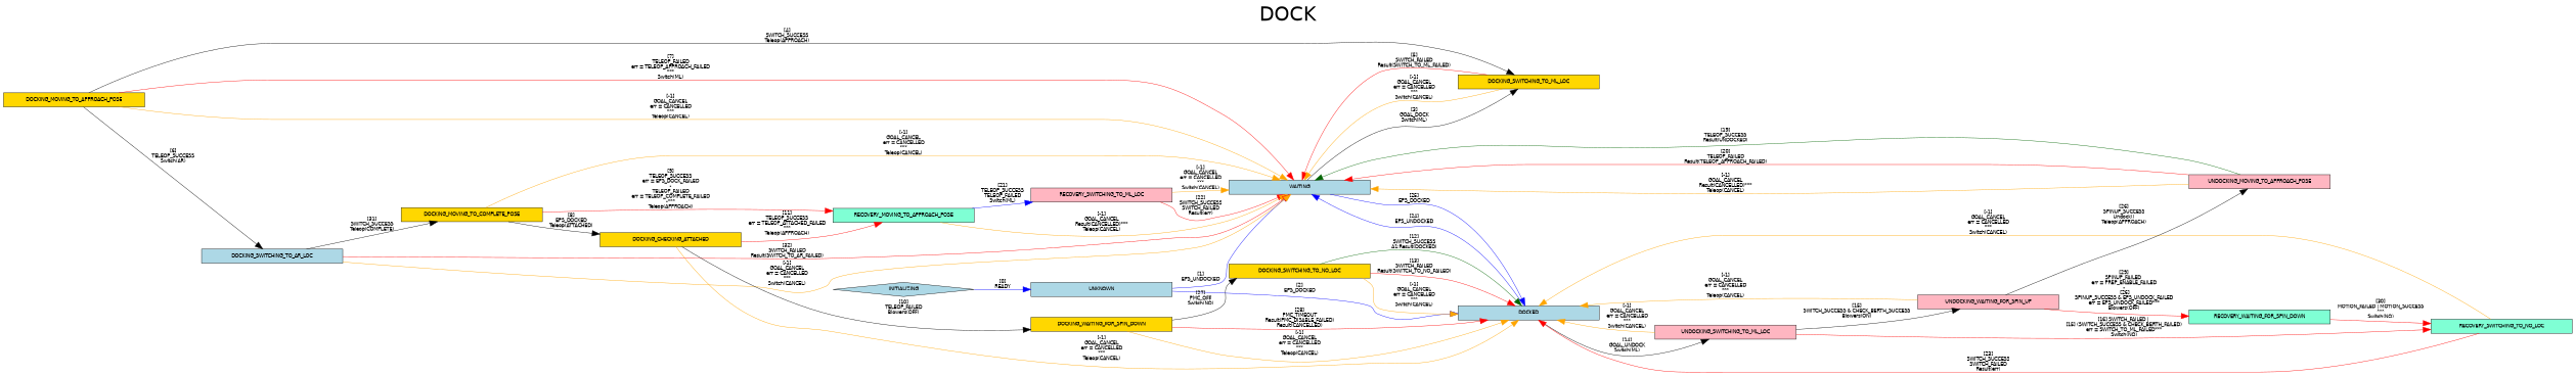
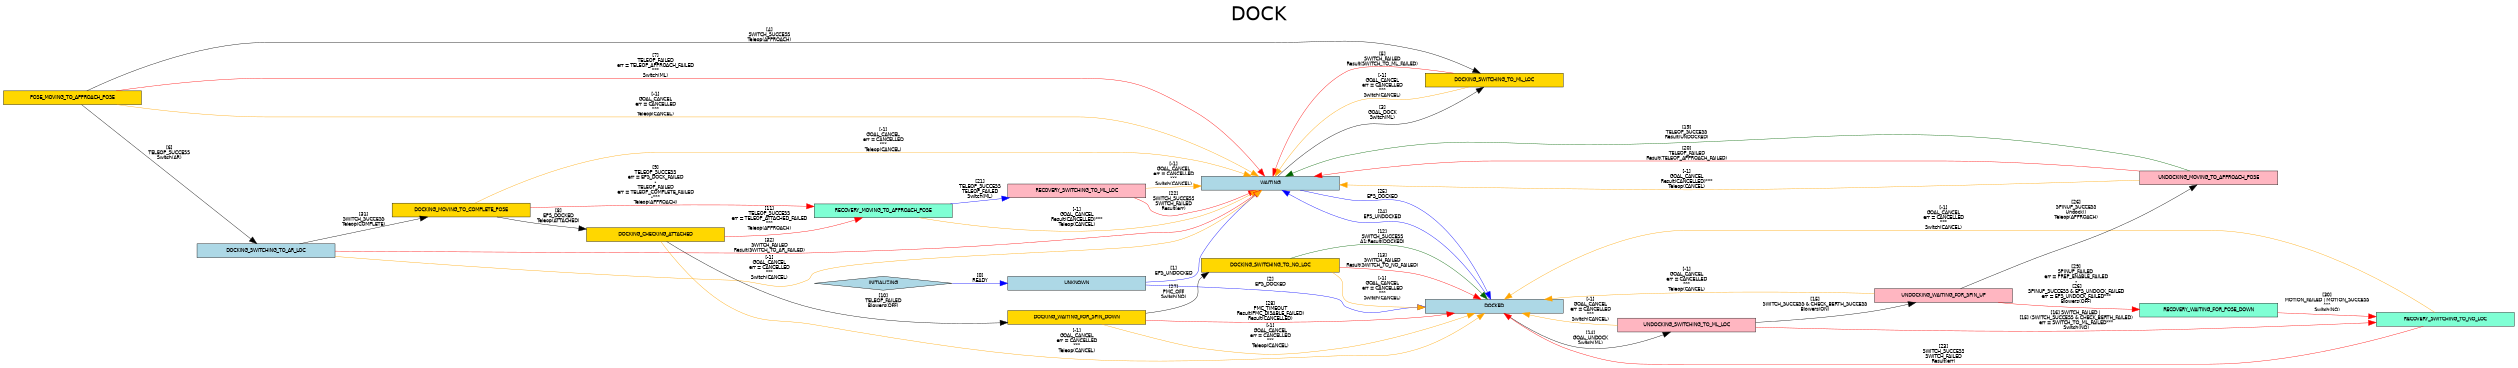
  digraph {
    fontname=helvetica
    fontsize=50
    label="DOCK\n"
    labelloc=t
    rankdir=LR
    node [color=black fillcolor=gold fontname=helvetica fontsize=12 shape=box style=filled]
    edge [arrowsize=2 color=red fontname=helvetica fontsize=12 weight=2.]
    INITIALIZING [fillcolor=lightblue shape=diamond width=5]
    UNKNOWN [fillcolor=lightblue width=5]
    n3 [fillcolor=lightblue label=WAITING width=5]
    DOCKED [fillcolor=lightblue width=5]
    DOCKING_SWITCHING_TO_ML_LOC [width=5]
    UNDOCKING_SWITCHING_TO_ML_LOC [fillcolor=lightpink width=5]
    RECOVERY_SWITCHING_TO_NO_LOC [fillcolor=aquamarine width=5]
    UNDOCKING_WAITING_FOR_SPIN_UP [fillcolor=lightpink width=5]
    RECOVERY_SWITCHING_TO_ML_LOC [fillcolor=lightpink width=5]
    RECOVERY_MOVING_TO_APPROACH_POSE [fillcolor=aquamarine width=5]
-   RECOVERY_WAITING_FOR_SPIN_DOWN [fillcolor=aquamarine width=5]
-   DOCKING_MOVING_TO_APPROACH_POSE [width=5]
+   RECOVERY_WAITING_FOR_SPIN_DOWN [fillcolor=aquamarine width=5 label=RECOVERY_WAITING_FOR_POSE_DOWN]
+   DOCKING_MOVING_TO_APPROACH_POSE [width=5 label=POSE_MOVING_TO_APPROACH_POSE]
    DOCKING_SWITCHING_TO_AR_LOC [fillcolor=lightblue width=5]
    DOCKING_MOVING_TO_COMPLETE_POSE [width=5]
    DOCKING_CHECKING_ATTACHED [width=5]
    DOCKING_WAITING_FOR_SPIN_DOWN [width=5]
    DOCKING_SWITCHING_TO_NO_LOC [width=5]
    UNDOCKING_MOVING_TO_APPROACH_POSE [fillcolor=lightpink width=5]
    INITIALIZING -> UNKNOWN [color=blue label="[0]\nREADY"]
    UNKNOWN -> n3 [color=blue label="[1]\nEPS_UNDOCKED"]
    UNKNOWN -> DOCKED [color=blue label="[2]\nEPS_DOCKED"]
    n3 -> DOCKED [color=blue label="[25]\nEPS_DOCKED"]
    n3 -> DOCKING_SWITCHING_TO_ML_LOC [label="[3]\nGOAL_DOCK\nSwitch(ML)" color=""]
    DOCKED -> n3 [color=blue label="[24]\nEPS_UNDOCKED"]
    DOCKED -> UNDOCKING_SWITCHING_TO_ML_LOC [label="[14]\nGOAL_UNDOCK\nSwitch(ML)" color=""]
    DOCKING_SWITCHING_TO_ML_LOC -> n3 [label="[5]\nSWITCH_FAILED\nResult(SWITCH_TO_ML_FAILED)"]
    DOCKING_SWITCHING_TO_ML_LOC -> n3 [color=orange label="[-1]\nGOAL_CANCEL\nerr = CANCELLED\n***\nSwitch(CANCEL)"]
    UNDOCKING_SWITCHING_TO_ML_LOC -> DOCKED [color=orange label="[-1]\nGOAL_CANCEL\nerr = CANCELLED\n***\nSwitch(CANCEL)"]
    UNDOCKING_SWITCHING_TO_ML_LOC -> RECOVERY_SWITCHING_TO_NO_LOC [label="[16] SWITCH_FAILED | \n[15] (SWITCH_SUCCESS & CHECK_BERTH_FAILED)\nerr = SWITCH_TO_ML_FAILED***\nSwitch(NO)"]
    UNDOCKING_SWITCHING_TO_ML_LOC -> UNDOCKING_WAITING_FOR_SPIN_UP [label="[15]\nSWITCH_SUCCESS & CHECK_BERTH_SUCCESS\nBlowers(ON)" color=""]
    RECOVERY_SWITCHING_TO_NO_LOC -> DOCKED [label="[23]\nSWITCH_SUCCESS\nSWITCH_FAILED\nResult(err)"]
    RECOVERY_SWITCHING_TO_NO_LOC -> DOCKED [color=orange label="[-1]\nGOAL_CANCEL\nerr = CANCELLED\n***\nSwitch(CANCEL)"]
    UNDOCKING_WAITING_FOR_SPIN_UP -> DOCKED [color=orange label="[-1]\nGOAL_CANCEL\nerr = CANCELLED\n***\nTeleop(CANCEL)"]
    UNDOCKING_WAITING_FOR_SPIN_UP -> RECOVERY_WAITING_FOR_SPIN_DOWN [label="[29]\nSPINUP_FAILED \nerr = PREP_ENABLE_FAILED\n-\n [26]\nSPINUP_SUCCESS & EPS_UNDOCK_FAILED\nerr = EPS_UNDOCK_FAILED***\nBlowers(OFF)"]
    UNDOCKING_WAITING_FOR_SPIN_UP -> UNDOCKING_MOVING_TO_APPROACH_POSE [label="[26]\nSPINUP_SUCCESS\nUndock()\nTeleop(APPROACH)" color=""]
    RECOVERY_SWITCHING_TO_ML_LOC -> n3 [label="[22]\nSWITCH_SUCCESS\nSWITCH_FAILED\nResult(err)"]
    RECOVERY_SWITCHING_TO_ML_LOC -> n3 [color=orange label="[-1]\nGOAL_CANCEL\nerr = CANCELLED\n***\nSwitch(CANCEL)"]
    RECOVERY_MOVING_TO_APPROACH_POSE -> n3 [color=orange label="[-1]\nGOAL_CANCEL\nResult(CANCELLED)***\nTeleop(CANCEL)"]
    RECOVERY_MOVING_TO_APPROACH_POSE -> RECOVERY_SWITCHING_TO_ML_LOC [color=blue label="[21]\nTELEOP_SUCCESS\nTELEOP_FAILED\nSwitch(ML)"]
    RECOVERY_WAITING_FOR_SPIN_DOWN -> RECOVERY_SWITCHING_TO_NO_LOC [label="[30]\nMOTION_FAILED | MOTION_SUCCESS\n***\nSwitch(NO)"]
    DOCKING_MOVING_TO_APPROACH_POSE -> n3 [label="[7]\nTELEOP_FAILED\nerr = TELEOP_APPROACH_FAILED\n***\nSwitch(ML)"]
    DOCKING_MOVING_TO_APPROACH_POSE -> n3 [color=orange label="[-1]\nGOAL_CANCEL\nerr = CANCELLED\n***\nTeleop(CANCEL)"]
    DOCKING_MOVING_TO_APPROACH_POSE -> DOCKING_SWITCHING_TO_ML_LOC [label="[4]\nSWITCH_SUCCESS\nTeleop(APPROACH)" color=""]
    DOCKING_MOVING_TO_APPROACH_POSE -> DOCKING_SWITCHING_TO_AR_LOC [label="[6]\nTELEOP_SUCCESS\nSwitch(AR)" color=""]
    DOCKING_SWITCHING_TO_AR_LOC -> n3 [label="[32]\nSWITCH_FAILED\nResult(SWITCH_TO_AR_FAILED)"]
    DOCKING_SWITCHING_TO_AR_LOC -> n3 [color=orange label="[-1]\nGOAL_CANCEL\nerr = CANCELLED\n***\nSwitch(CANCEL)"]
    DOCKING_SWITCHING_TO_AR_LOC -> DOCKING_MOVING_TO_COMPLETE_POSE [label="[31]\nSWITCH_SUCCESS\nTeleop(COMPLETE)" color=""]
    DOCKING_MOVING_TO_COMPLETE_POSE -> n3 [color=orange label="[-1]\nGOAL_CANCEL\nerr = CANCELLED\n***\nTeleop(CANCEL)"]
    DOCKING_MOVING_TO_COMPLETE_POSE -> RECOVERY_MOVING_TO_APPROACH_POSE [label="[9]\nTELEOP_SUCCESS\nerr = EPS_DOCK_FAILED\n-\nTELEOP_FAILED\nerr = TELEOP_COMPLETE_FAILED\n-***\nTeleop(APPROACH)"]
    DOCKING_MOVING_TO_COMPLETE_POSE -> DOCKING_CHECKING_ATTACHED [label="[8]\nEPS_DOCKED\nTeleop(ATTACHED)" color=""]
    DOCKING_CHECKING_ATTACHED -> DOCKED [color=orange label="[-1]\nGOAL_CANCEL\nerr = CANCELLED\n***\nTeleop(CANCEL)"]
    DOCKING_CHECKING_ATTACHED -> RECOVERY_MOVING_TO_APPROACH_POSE [label="[11]\nTELEOP_SUCCESS\nerr = TELEOP_ATTACHED_FAILED\n***\nTeleop(APPROACH)"]
    DOCKING_CHECKING_ATTACHED -> DOCKING_WAITING_FOR_SPIN_DOWN [label="[10]\nTELEOP_FAILED\nBlowers(OFF)" color=""]
    DOCKING_WAITING_FOR_SPIN_DOWN -> DOCKED [label="[28]\nPMC_TIMEOUT\nResult(PMC_DISABLE_FAILED)\nResult(CANCELLED)\n"]
    DOCKING_WAITING_FOR_SPIN_DOWN -> DOCKED [color=orange label="[-1]\nGOAL_CANCEL\nerr = CANCELLED\n***\nTeleop(CANCEL)"]
    DOCKING_WAITING_FOR_SPIN_DOWN -> DOCKING_SWITCHING_TO_NO_LOC [label="[27]\nPMC_OFF\nSwitch(NO)" color=""]
    DOCKING_SWITCHING_TO_NO_LOC -> DOCKED [color=darkgreen label="[12]\nSWITCH_SUCCESS\nA1:Result(DOCKED)"]
    DOCKING_SWITCHING_TO_NO_LOC -> DOCKED [label="[13]\nSWITCH_FAILED\nResult(SWITCH_TO_NO_FAILED)"]
    DOCKING_SWITCHING_TO_NO_LOC -> DOCKED [color=orange label="[-1]\nGOAL_CANCEL\nerr = CANCELLED\n***\nSwitch(CANCEL)"]
    UNDOCKING_MOVING_TO_APPROACH_POSE -> n3 [color=darkgreen label="[19]\nTELEOP_SUCCESS\nResult(UNDOCKED)"]
    UNDOCKING_MOVING_TO_APPROACH_POSE -> n3 [label="[20]\nTELEOP_FAILED\nResult(TELEOP_APPROACH_FAILED)"]
    UNDOCKING_MOVING_TO_APPROACH_POSE -> n3 [color=orange label="[-1]\nGOAL_CANCEL\nResult(CANCELLED)***\nTeleop(CANCEL)"]
  }
